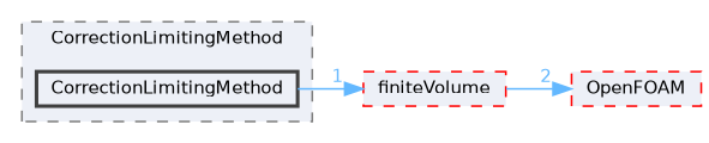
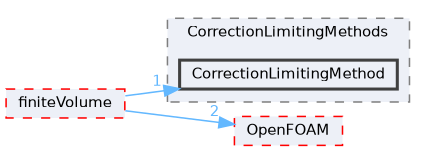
  digraph {
    compound=true
    rankdir=LR
    node [color=red fillcolor="#edf0f7" fontname=Helvetica fontsize=10 shape=box style="filled,dashed"]
    edge [color=steelblue1 fontcolor=steelblue1 fontname=Helvetica fontsize=10 labeldistance=1.5 labelfontname=Helvetica labelfontsize=10]
    n1 [color=grey25 height=0.2 label=CorrectionLimitingMethod style="filled,bold" width=0.4]
    n2 [height=0.2 label=finiteVolume width=0.4]
    n3 [height=0.2 label=OpenFOAM width=0.4]
    subgraph cluster_1 {
      bgcolor="#edf0f7"
      fontname=Helvetica
      fontsize=10
-     label=CorrectionLimitingMethod
+     label=CorrectionLimitingMethods
      pencolor=grey50
      style="filled,dashed"
      n1
    }
-   n1 -> n2 [headlabel=1]
+   n2 -> n1 [headlabel=1]
    n2 -> n3 [headlabel=2]
  }
